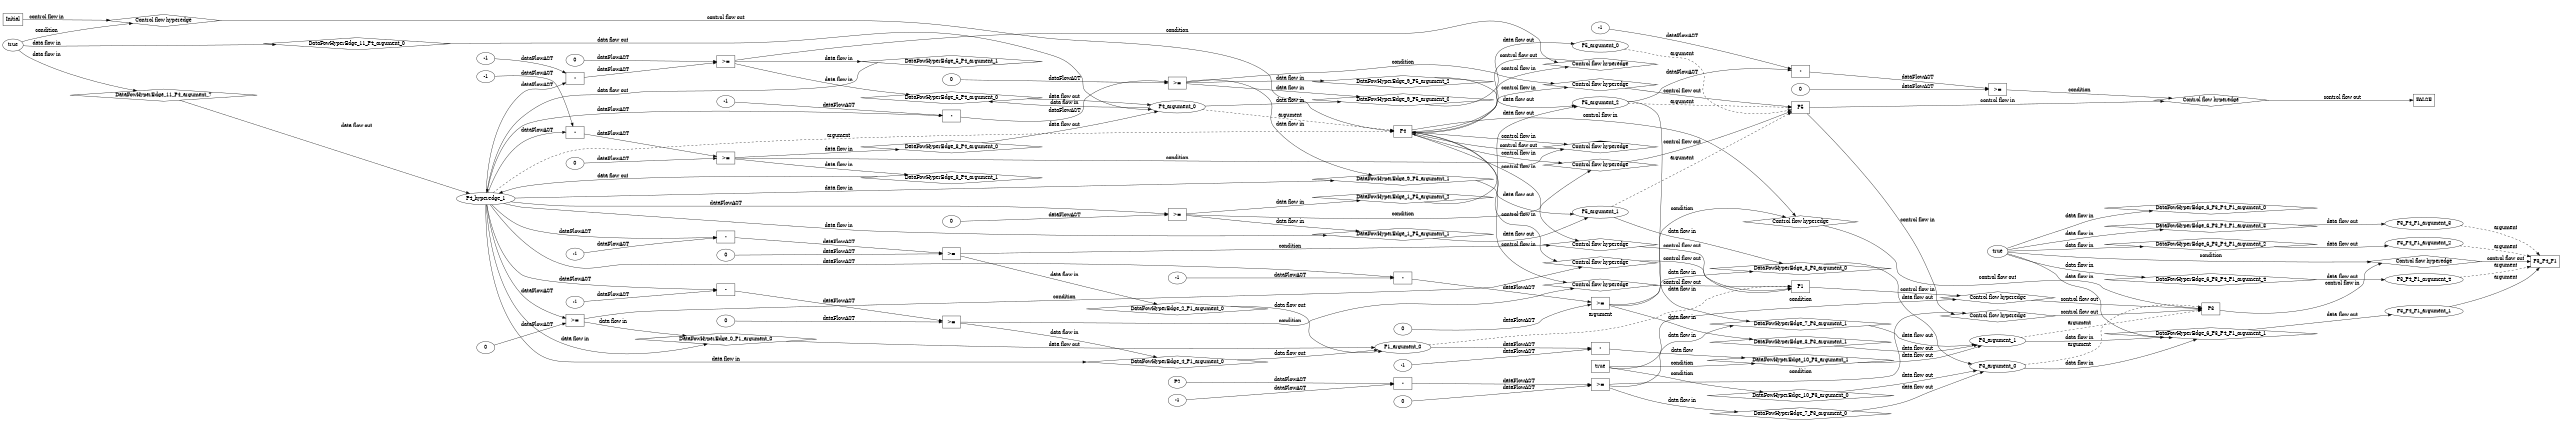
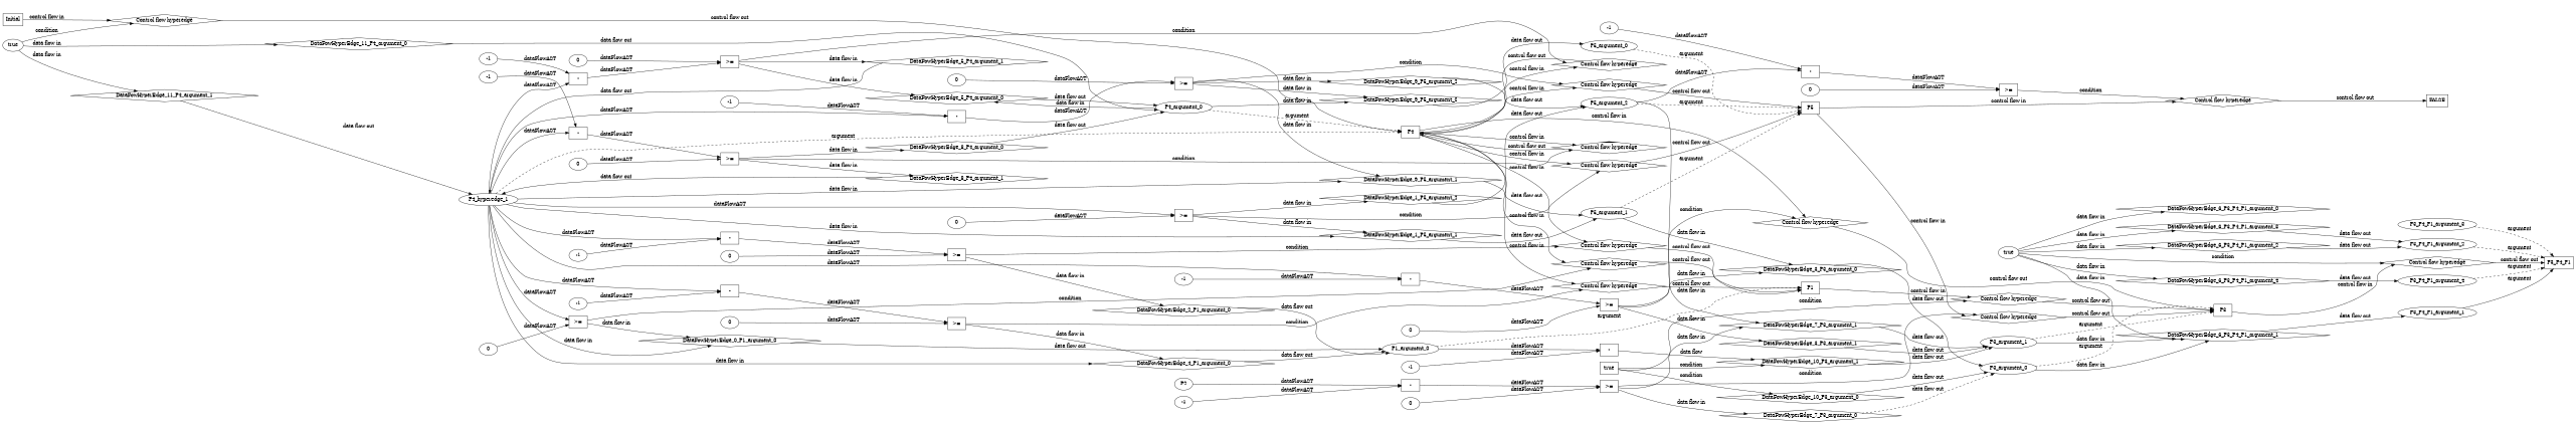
  digraph {
    rankdir=LR
    node [nodeName=argument0 shape=diamond]
    n1 [label=P1 nodeName=P1 shape=rect]
    n2 [label="Control flow hyperedge" nodeName=ControlFowHyperEdge_10]
    n3 [label=P3 nodeName=P3 shape=rect]
    n4 [label="Control flow hyperedge" nodeName=ControlFowHyperEdge_6]
    n5 [label=P3_P4_P1 nodeName=P3_P4_P1 shape=rect]
    n6 [label=P4 nodeName=P4 shape=rect]
    n7 [label="Control flow hyperedge" nodeName=ControlFowHyperEdge_0]
    n8 [label="Control flow hyperedge" nodeName=ControlFowHyperEdge_1]
    n9 [label="Control flow hyperedge" nodeName=ControlFowHyperEdge_2]
    n10 [label="Control flow hyperedge" nodeName=ControlFowHyperEdge_3]
    n11 [label="Control flow hyperedge" nodeName=ControlFowHyperEdge_4]
    n12 [label="Control flow hyperedge" nodeName=ControlFowHyperEdge_5]
    n13 [label="Control flow hyperedge" nodeName=ControlFowHyperEdge_8]
    n14 [label="Control flow hyperedge" nodeName=ControlFowHyperEdge_9]
    n15 [label=P5 nodeName=P5 shape=rect]
    n16 [label="Control flow hyperedge" nodeName=ControlFowHyperEdge_7]
    n17 [label="Control flow hyperedge" nodeName=ControlFowHyperEdge_12]
    n18 [label=FALSE nodeName=FALSE shape=rect]
    n19 [label=Initial nodeName=Initial shape=rect]
    n20 [label="Control flow hyperedge" nodeName=ControlFowHyperEdge_11]
    n21 [label=P1_argument_0 shape=oval]
    n22 [label="-" nodeName=xxxP3___P1_10xxxdataFlow_0_node_0 shape=rect]
    n23 [label=DataFowHyperEdge_10_P3_argument_1 nodeName=DataFowHyperEdge_10_P3_argument_1]
    n24 [label=P4_argument_0 shape=oval]
    n25 [label=DataFowHyperEdge_5_P4_argument_0 nodeName=DataFowHyperEdge_5_P4_argument_0]
    n26 [label=DataFowHyperEdge_9_P5_argument_0 nodeName=DataFowHyperEdge_9_P5_argument_0]
    n27 [label=P5_argument_0 shape=oval]
    n28 [label=P4_hyperedge_1 nodeName=argument1 shape=oval]
    n29 [label=">=" nodeName=xxxP1___P4_0xxxguard_0_node_0 shape=rect]
    n30 [label=">=" nodeName=xxxP5___P4_1xxxguard_0_node_0 shape=rect]
    n31 [label="-" nodeName=xxxP1___P4_2xxxguard_0_node_2 shape=rect]
    n32 [label="-" nodeName=xxxP3___P4_3xxxguard_0_node_2 shape=rect]
    n33 [label="-" nodeName=xxxP1___P4_4xxxguard_0_node_2 shape=rect]
    n34 [label="-" nodeName=xxxP4___P4_5xxxguard_0_node_2 shape=rect]
    n35 [label="-" nodeName=xxxP4___P4_8xxxguard_0_node_2 shape=rect]
    n36 [label="-" nodeName=xxxP5___P4_9xxxguard_0_node_2 shape=rect]
    n37 [label=DataFowHyperEdge_0_P1_argument_0 nodeName=DataFowHyperEdge_0_P1_argument_0]
    n38 [label=DataFowHyperEdge_1_P5_argument_1 nodeName=DataFowHyperEdge_1_P5_argument_1]
    n39 [label=DataFowHyperEdge_4_P1_argument_0 nodeName=DataFowHyperEdge_4_P1_argument_0]
    n40 [label=DataFowHyperEdge_9_P5_argument_1 nodeName=DataFowHyperEdge_9_P5_argument_1]
    n41 [label=DataFowHyperEdge_1_P5_argument_2 nodeName=DataFowHyperEdge_1_P5_argument_2]
    n42 [label=">=" nodeName=xxxP1___P4_2xxxguard_0_node_0 shape=rect]
    n43 [label=">=" nodeName=xxxP3___P4_3xxxguard_0_node_0 shape=rect]
    n44 [label=">=" nodeName=xxxP1___P4_4xxxguard_0_node_0 shape=rect]
    n45 [label=">=" nodeName=xxxP4___P4_5xxxguard_0_node_0 shape=rect]
    n46 [label=">=" nodeName=xxxP4___P4_8xxxguard_0_node_0 shape=rect]
    n47 [label=">=" nodeName=xxxP5___P4_9xxxguard_0_node_0 shape=rect]
    n48 [label=P5_argument_1 nodeName=argument1 shape=oval]
    n49 [label=DataFowHyperEdge_3_P3_argument_0 nodeName=DataFowHyperEdge_3_P3_argument_0]
    n50 [label=DataFowHyperEdge_7_P3_argument_0 nodeName=DataFowHyperEdge_7_P3_argument_0]
    n51 [label=P3_argument_0 shape=oval]
    n52 [label=P5_argument_2 nodeName=argument2 shape=oval]
    n53 [label="-" nodeName=xxxFALSE___P5_12xxxguard_0_node_2 shape=rect]
    n54 [label=DataFowHyperEdge_7_P3_argument_1 nodeName=DataFowHyperEdge_7_P3_argument_1]
    n55 [label=">=" nodeName=xxxFALSE___P5_12xxxguard_0_node_0 shape=rect]
    n56 [label=P3_argument_1 nodeName=argument1 shape=oval]
    n57 [label=DataFowHyperEdge_6_P3_P4_P1_argument_1 nodeName=DataFowHyperEdge_6_P3_P4_P1_argument_1]
    n58 [label=DataFowHyperEdge_6_P3_P4_P1_argument_0 nodeName=DataFowHyperEdge_6_P3_P4_P1_argument_0]
    n59 [label=P3_P4_P1_argument_1 nodeName=argument1 shape=oval]
    n60 [label=P3_P4_P1_argument_2 nodeName=argument2 shape=oval]
    n61 [label=P3_P4_P1_argument_3 nodeName=argument3 shape=oval]
    n62 [label=P3_P4_P1_argument_4 nodeName=argument4 shape=oval]
    n63 [label=0 nodeName=xxxP1___P4_0xxxguard_0_node_2 shape=""]
    n64 [label=0 nodeName=xxxP5___P4_1xxxguard_0_node_2 shape=""]
    n65 [label=DataFowHyperEdge_2_P1_argument_0 nodeName=DataFowHyperEdge_2_P1_argument_0]
    n66 [label=0 nodeName=xxxP1___P4_2xxxguard_0_node_1 shape=""]
    n67 [label=-1 nodeName=xxxP1___P4_2xxxguard_0_node_4 shape=""]
    n68 [label=DataFowHyperEdge_3_P3_argument_1 nodeName=DataFowHyperEdge_3_P3_argument_1]
    n69 [label=0 nodeName=xxxP3___P4_3xxxguard_0_node_1 shape=""]
    n70 [label=-1 nodeName=xxxP3___P4_3xxxguard_0_node_4 shape=""]
    n71 [label=0 nodeName=xxxP1___P4_4xxxguard_0_node_1 shape=""]
    n72 [label=-1 nodeName=xxxP1___P4_4xxxguard_0_node_4 shape=""]
    n73 [label=DataFowHyperEdge_5_P4_argument_1 nodeName=DataFowHyperEdge_5_P4_argument_1]
    n74 [label=0 nodeName=xxxP4___P4_5xxxguard_0_node_1 shape=""]
    n75 [label=-1 nodeName=xxxP4___P4_5xxxguard_0_node_4 shape=""]
    n76 [label=true nodeName=xxxP3_P4_P1___P3_6xxxguard_0_node_0 shape=""]
    n77 [label=DataFowHyperEdge_6_P3_P4_P1_argument_2 nodeName=DataFowHyperEdge_6_P3_P4_P1_argument_2]
    n78 [label=DataFowHyperEdge_6_P3_P4_P1_argument_3 nodeName=DataFowHyperEdge_6_P3_P4_P1_argument_3]
    n79 [label=DataFowHyperEdge_6_P3_P4_P1_argument_4 nodeName=DataFowHyperEdge_6_P3_P4_P1_argument_4]
    n80 [label=">=" nodeName=xxxP3___P5_7xxxguard_0_node_0 shape=rect]
    n81 [label=0 nodeName=xxxP3___P5_7xxxguard_0_node_1 shape=""]
    n82 [label="-" nodeName=xxxP3___P5_7xxxguard_0_node_2 shape=rect]
    n83 [label=P2 nodeName=xxxP3___P5_7xxxguard_0_node_3 shape=""]
    n84 [label=-1 nodeName=xxxP3___P5_7xxxguard_0_node_4 shape=""]
    n85 [label=DataFowHyperEdge_8_P4_argument_0 nodeName=DataFowHyperEdge_8_P4_argument_0]
    n86 [label=DataFowHyperEdge_8_P4_argument_1 nodeName=DataFowHyperEdge_8_P4_argument_1]
    n87 [label=0 nodeName=xxxP4___P4_8xxxguard_0_node_1 shape=""]
    n88 [label=-1 nodeName=xxxP4___P4_8xxxguard_0_node_4 shape=""]
    n89 [label=DataFowHyperEdge_9_P5_argument_2 nodeName=DataFowHyperEdge_9_P5_argument_2]
    n90 [label=0 nodeName=xxxP5___P4_9xxxguard_0_node_1 shape=""]
    n91 [label=-1 nodeName=xxxP5___P4_9xxxguard_0_node_4 shape=""]
    n92 [label=true nodeName=true_10 shape=rect]
    n93 [label=DataFowHyperEdge_10_P3_argument_0 nodeName=DataFowHyperEdge_10_P3_argument_0]
    n94 [label=-1 nodeName=xxxP3___P1_10xxxdataFlow_0_node_2 shape=""]
    n95 [label=true nodeName=xxxP4___Initial_11xxxguard_0_node_0 shape=""]
    n96 [label=DataFowHyperEdge_11_P4_argument_0 nodeName=DataFowHyperEdge_11_P4_argument_0]
-   n97 [label=DataFowHyperEdge_11_P4_argument_7 nodeName=DataFowHyperEdge_11_P4_argument_1]
+   n97 [label=DataFowHyperEdge_11_P4_argument_1 nodeName=DataFowHyperEdge_11_P4_argument_1]
    n98 [label=0 nodeName=xxxFALSE___P5_12xxxguard_0_node_1 shape=""]
    n99 [label=-1 nodeName=xxxFALSE___P5_12xxxguard_0_node_4 shape=""]
    n1 -> n2 [label="control flow in"]
    n2 -> n3 [label="control flow out"]
    n3 -> n4 [label="control flow in"]
    n4 -> n5 [label="control flow out"]
    n6 -> n7 [label="control flow in"]
    n6 -> n8 [label="control flow in"]
    n6 -> n9 [label="control flow in"]
    n6 -> n10 [label="control flow in"]
    n6 -> n11 [label="control flow in"]
    n6 -> n12 [label="control flow in"]
    n6 -> n13 [label="control flow in"]
    n6 -> n14 [label="control flow in"]
    n7 -> n1 [label="control flow out"]
    n8 -> n15 [label="control flow out"]
    n9 -> n1 [label="control flow out"]
    n10 -> n3 [label="control flow out"]
    n11 -> n1 [label="control flow out"]
    n12 -> n6 [label="control flow out"]
    n13 -> n6 [label="control flow out"]
    n14 -> n15 [label="control flow out"]
    n15 -> n16 [label="control flow in"]
    n15 -> n17 [label="control flow in"]
    n16 -> n3 [label="control flow out"]
    n17 -> n18 [label="control flow out"]
    n19 -> n20 [label="control flow in"]
    n20 -> n6 [label="control flow out"]
    n21 -> n1 [label=argument style=dashed]
    n21 -> n22 [label=dataFlowAST]
    n22 -> n23 [label="data flow"]
    n23 -> n56 [label="data flow out"]
    n24 -> n6 [label=argument style=dashed]
    n24 -> n25 [label="data flow in"]
    n24 -> n26 [label="data flow in"]
    n25 -> n24 [label="data flow out"]
    n26 -> n27 [label="data flow out"]
    n27 -> n15 [label=argument style=dashed]
    n28 -> n6 [label=argument style=dashed]
    n28 -> n29 [label=dataFlowAST]
    n28 -> n30 [label=dataFlowAST]
    n28 -> n31 [label=dataFlowAST]
    n28 -> n32 [label=dataFlowAST]
    n28 -> n33 [label=dataFlowAST]
    n28 -> n34 [label=dataFlowAST]
    n28 -> n35 [label=dataFlowAST]
    n28 -> n36 [label=dataFlowAST]
    n28 -> n37 [label="data flow in"]
    n28 -> n38 [label="data flow in"]
    n28 -> n39 [label="data flow in"]
    n28 -> n40 [label="data flow in"]
    n29 -> n7 [label=condition]
    n29 -> n37 [label="data flow in"]
    n30 -> n8 [label=condition]
    n30 -> n38 [label="data flow in"]
    n30 -> n41 [label="data flow in"]
    n31 -> n42 [label=dataFlowAST]
    n32 -> n43 [label=dataFlowAST]
    n33 -> n44 [label=dataFlowAST]
    n34 -> n45 [label=dataFlowAST]
    n35 -> n46 [label=dataFlowAST]
    n36 -> n47 [label=dataFlowAST]
    n37 -> n21 [label="data flow out"]
    n38 -> n48 [label="data flow out"]
    n39 -> n21 [label="data flow out"]
    n40 -> n48 [label="data flow out"]
    n41 -> n52 [label="data flow out"]
    n42 -> n9 [label=condition]
    n42 -> n65 [label="data flow in"]
    n43 -> n10 [label=condition]
    n43 -> n49 [label="data flow in"]
    n43 -> n68 [label="data flow in"]
    n44 -> n11 [label=condition]
    n44 -> n39 [label="data flow in"]
    n45 -> n12 [label=condition]
    n45 -> n25 [label="data flow in"]
    n45 -> n73 [label="data flow in"]
    n46 -> n13 [label=condition]
    n46 -> n85 [label="data flow in"]
    n46 -> n86 [label="data flow in"]
    n47 -> n14 [label=condition]
    n47 -> n26 [label="data flow in"]
    n47 -> n40 [label="data flow in"]
    n47 -> n89 [label="data flow in"]
    n48 -> n15 [label=argument style=dashed]
    n48 -> n49 [label="data flow in"]
    n49 -> n51 [label="data flow out"]
-   n50 -> n51 [label="data flow out"]
+   n50 -> n51 [label="data flow out" style=dashed]
    n51 -> n3 [label=argument style=dashed]
    n51 -> n57 [label="data flow in"]
    n52 -> n15 [label=argument style=dashed]
    n52 -> n53 [label=dataFlowAST]
    n52 -> n54 [label="data flow in"]
    n53 -> n55 [label=dataFlowAST]
    n54 -> n56 [label="data flow out"]
    n55 -> n17 [label=condition]
    n56 -> n3 [label=argument style=dashed]
    n56 -> n57 [label="data flow in"]
    n57 -> n59 [label="data flow out"]
    n59 -> n5 [label=argument style=solid]
    n60 -> n5 [label=argument style=dashed]
    n61 -> n5 [label=argument style=dashed]
    n62 -> n5 [label=argument style=dashed]
    n63 -> n29 [label=dataFlowAST]
    n64 -> n30 [label=dataFlowAST]
    n65 -> n21 [label="data flow out"]
    n66 -> n42 [label=dataFlowAST]
    n67 -> n31 [label=dataFlowAST]
    n68 -> n56 [label="data flow out"]
    n69 -> n43 [label=dataFlowAST]
    n70 -> n32 [label=dataFlowAST]
    n71 -> n44 [label=dataFlowAST]
    n72 -> n33 [label=dataFlowAST]
    n73 -> n28 [label="data flow out"]
    n74 -> n45 [label=dataFlowAST]
    n75 -> n34 [label=dataFlowAST]
    n76 -> n4 [label=condition]
    n76 -> n57 [label="data flow in"]
    n76 -> n58 [label="data flow in"]
    n76 -> n77 [label="data flow in"]
    n76 -> n78 [label="data flow in"]
    n76 -> n79 [label="data flow in"]
    n77 -> n60 [label="data flow out"]
-   n78 -> n61 [label="data flow out"]
+   n78 -> n60 [label="data flow out"]
    n79 -> n62 [label="data flow out"]
    n80 -> n16 [label=condition]
    n80 -> n50 [label="data flow in"]
    n80 -> n54 [label="data flow in"]
    n81 -> n80 [label=dataFlowAST]
    n82 -> n80 [label=dataFlowAST]
    n83 -> n82 [label=dataFlowAST]
    n84 -> n82 [label=dataFlowAST]
    n85 -> n24 [label="data flow out"]
    n86 -> n28 [label="data flow out"]
    n87 -> n46 [label=dataFlowAST]
    n88 -> n35 [label=dataFlowAST]
    n89 -> n52 [label="data flow out"]
    n90 -> n47 [label=dataFlowAST]
    n91 -> n36 [label=dataFlowAST]
    n92 -> n2 [label=condition]
    n92 -> n23 [label=condition]
    n92 -> n93 [label=condition]
    n93 -> n51 [label="data flow out"]
    n94 -> n22 [label=dataFlowAST]
    n95 -> n20 [label=condition]
    n95 -> n96 [label="data flow in"]
    n95 -> n97 [label="data flow in"]
    n96 -> n24 [label="data flow out"]
    n97 -> n28 [label="data flow out"]
    n98 -> n55 [label=dataFlowAST]
    n99 -> n53 [label=dataFlowAST]
  }
